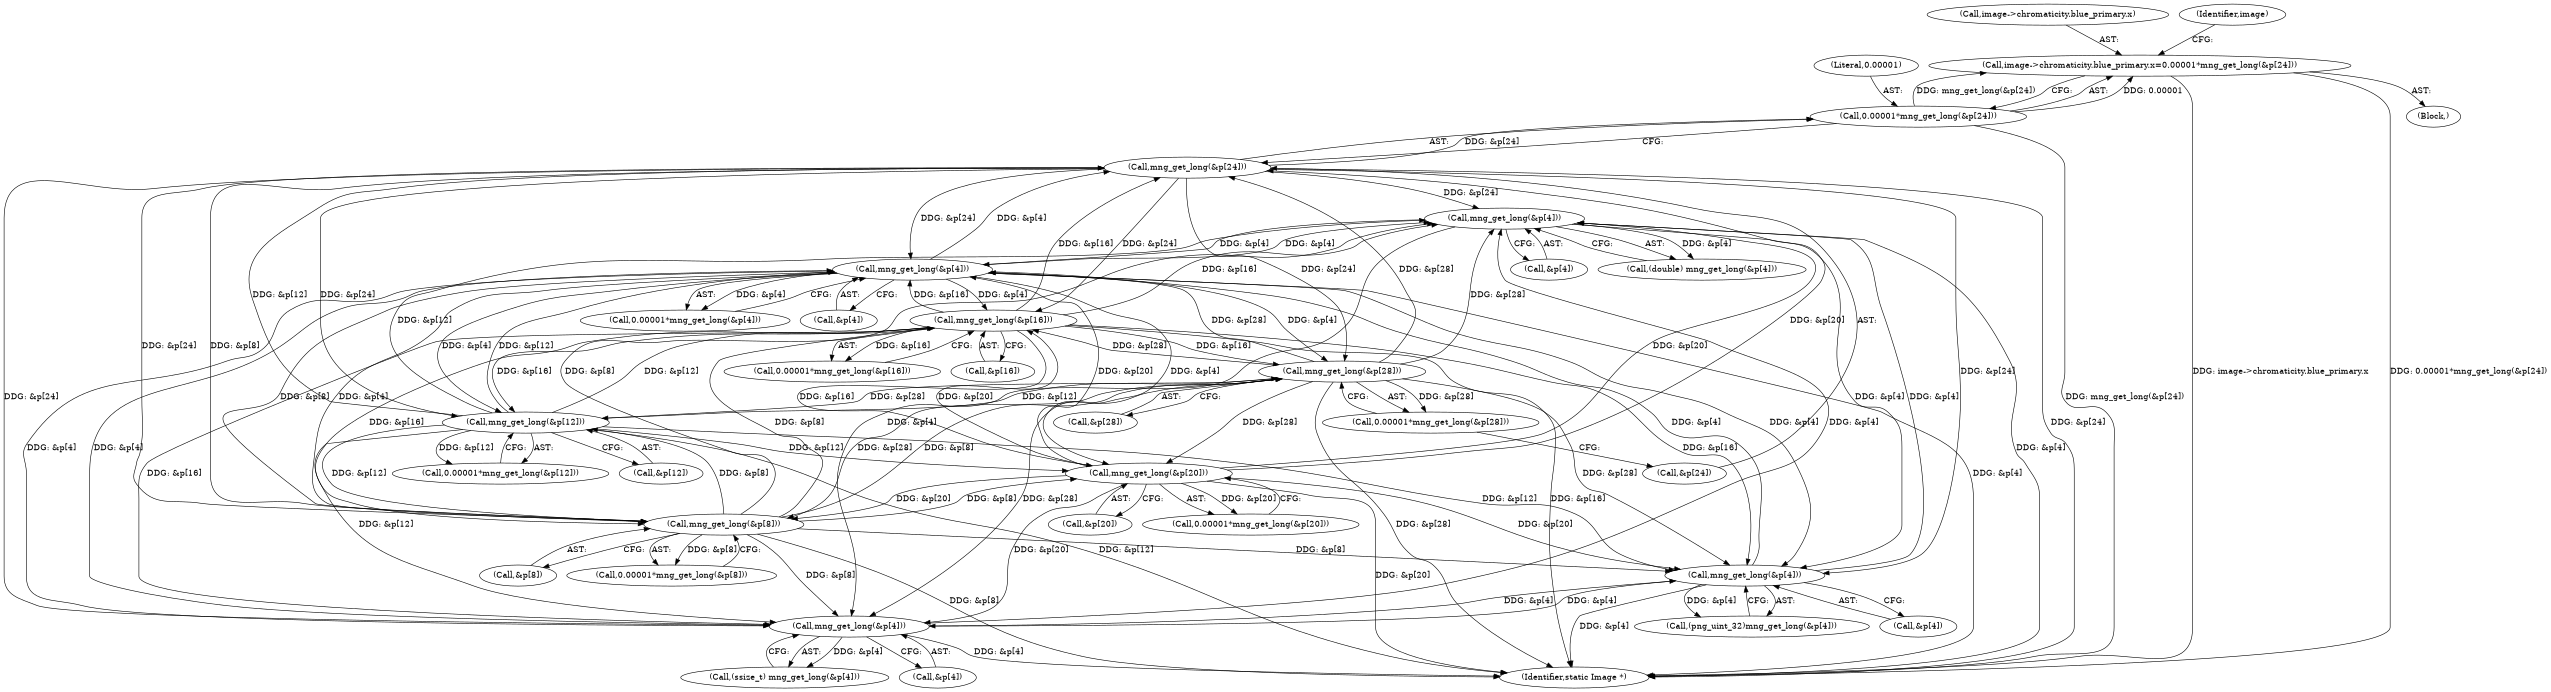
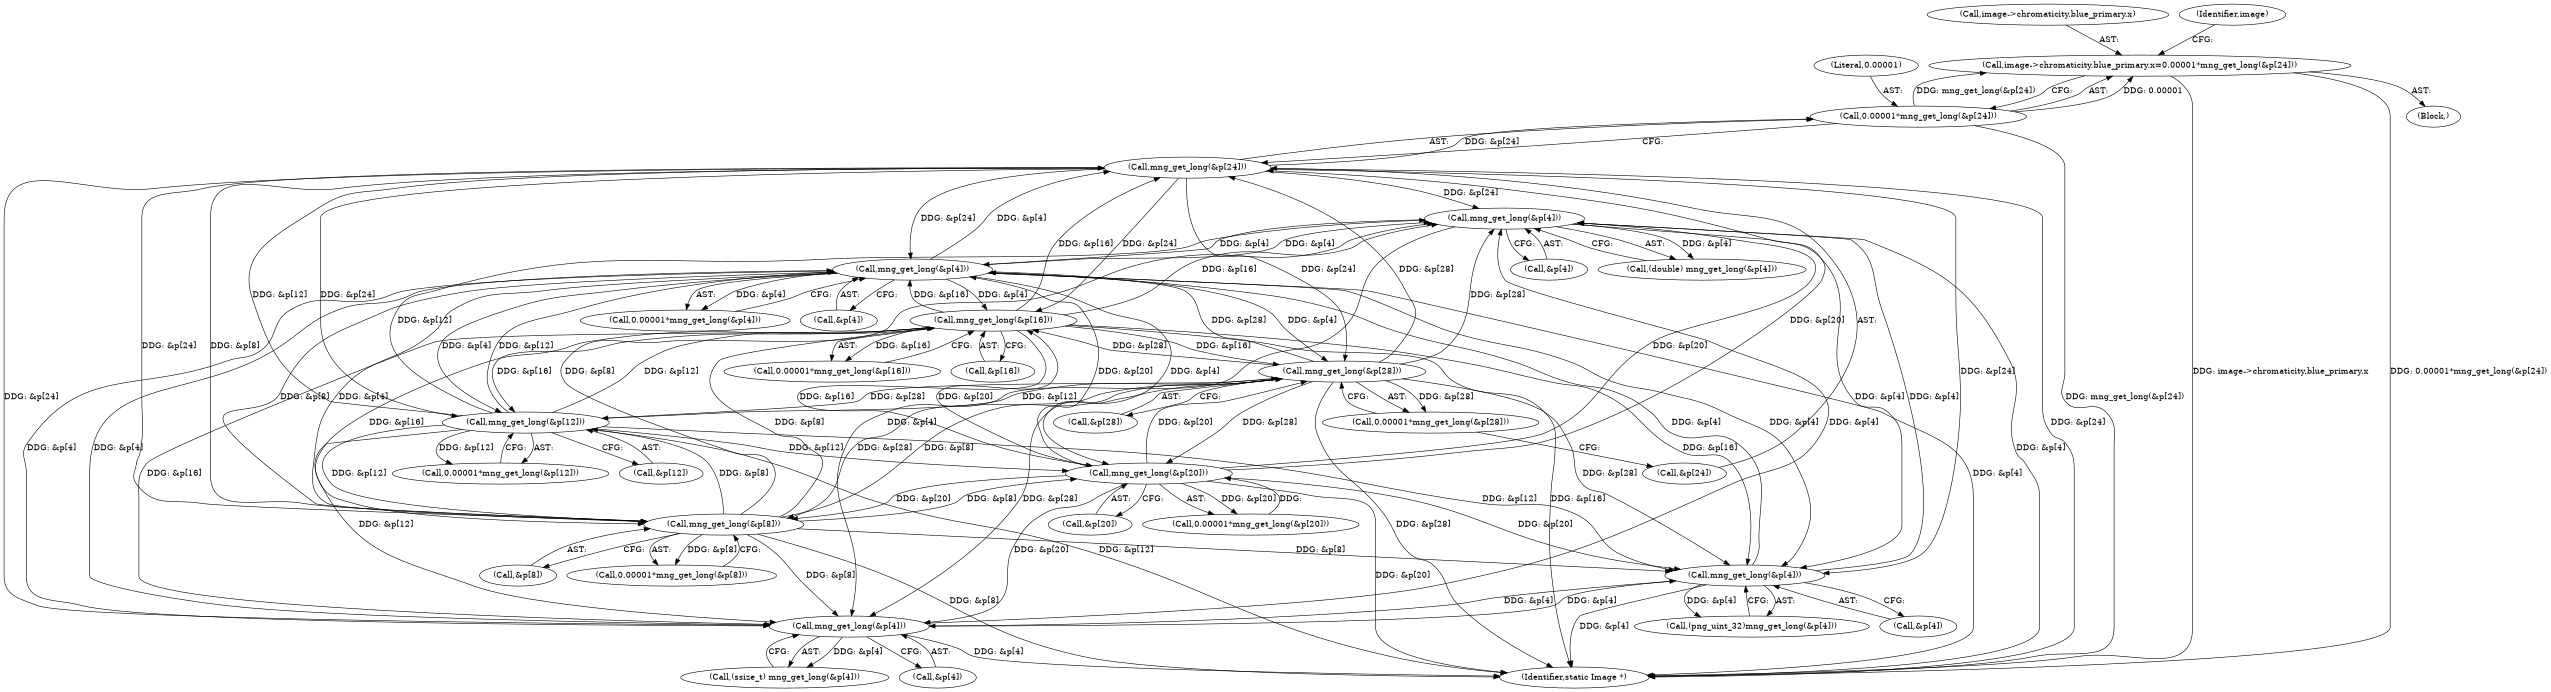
  digraph {
    n1 [label="(Call,image->chromaticity.blue_primary.x=0.00001*mng_get_long(&p[24]))"]
    n2 [label="(Call,0.00001*mng_get_long(&p[24]))"]
    n3 [label="(Identifier,static Image *)"]
    n4 [label="(Block,)"]
    n5 [label="(Call,mng_get_long(&p[24]))"]
    n6 [label="(Call,mng_get_long(&p[16]))"]
    n7 [label="(Call,mng_get_long(&p[28]))"]
    n8 [label="(Call,mng_get_long(&p[12]))"]
    n9 [label="(Call,mng_get_long(&p[4]))"]
    n10 [label="(Call,mng_get_long(&p[4]))"]
    n11 [label="(Call,mng_get_long(&p[4]))"]
    n12 [label="(Call,mng_get_long(&p[8]))"]
    n13 [label="(Call,mng_get_long(&p[4]))"]
    n14 [label="(Call,mng_get_long(&p[20]))"]
    n15 [label="(Call,0.00001*mng_get_long(&p[16]))"]
    n16 [label="(Call,&p[16])"]
    n17 [label="(Call,&p[28])"]
    n18 [label="(Call,0.00001*mng_get_long(&p[28]))"]
    n19 [label="(Call,&p[12])"]
    n20 [label="(Call,0.00001*mng_get_long(&p[12]))"]
    n21 [label="(Call,0.00001*mng_get_long(&p[4]))"]
    n22 [label="(Call,&p[4])"]
    n23 [label="(Call,&p[4])"]
    n24 [label="(Call,(ssize_t) mng_get_long(&p[4]))"]
    n25 [label="(Call,(png_uint_32)mng_get_long(&p[4]))"]
    n26 [label="(Call,&p[4])"]
    n27 [label="(Call,0.00001*mng_get_long(&p[8]))"]
    n28 [label="(Call,&p[8])"]
    n29 [label="(Call,0.00001*mng_get_long(&p[20]))"]
    n30 [label="(Call,&p[20])"]
    n31 [label="(Call,&p[4])"]
    n32 [label="(Call,(double) mng_get_long(&p[4]))"]
    n33 [label="(Call,&p[24])"]
    n34 [label="(Call,image->chromaticity.blue_primary.x)"]
    n35 [label="(Literal,0.00001)"]
    n36 [label="(Identifier,image)"]
    n1 -> n2 [label="CFG: "]
    n1 -> n3 [label="DDG: image->chromaticity.blue_primary.x"]
    n1 -> n3 [label="DDG: 0.00001*mng_get_long(&p[24])"]
    n1 -> n4 [label="AST: "]
    n2 -> n1 [label="AST: "]
    n2 -> n1 [label="DDG: 0.00001"]
    n2 -> n1 [label="DDG: mng_get_long(&p[24])"]
    n2 -> n3 [label="DDG: mng_get_long(&p[24])"]
    n2 -> n5 [label="CFG: "]
    n5 -> n2 [label="AST: "]
    n5 -> n2 [label="DDG: &p[24]"]
    n5 -> n3 [label="DDG: &p[24]"]
    n5 -> n6 [label="DDG: &p[24]"]
    n5 -> n7 [label="DDG: &p[24]"]
    n5 -> n8 [label="DDG: &p[24]"]
    n5 -> n9 [label="DDG: &p[24]"]
    n5 -> n10 [label="DDG: &p[24]"]
    n5 -> n11 [label="DDG: &p[24]"]
    n5 -> n12 [label="DDG: &p[24]"]
    n5 -> n13 [label="DDG: &p[24]"]
    n6 -> n3 [label="DDG: &p[16]"]
    n6 -> n5 [label="DDG: &p[16]"]
    n6 -> n7 [label="DDG: &p[16]"]
    n6 -> n8 [label="DDG: &p[16]"]
    n6 -> n9 [label="DDG: &p[16]"]
    n6 -> n10 [label="DDG: &p[16]"]
    n6 -> n11 [label="DDG: &p[16]"]
    n6 -> n12 [label="DDG: &p[16]"]
    n6 -> n13 [label="DDG: &p[16]"]
    n6 -> n14 [label="DDG: &p[16]"]
    n6 -> n15 [label="AST: "]
    n6 -> n15 [label="DDG: &p[16]"]
    n6 -> n16 [label="CFG: "]
    n7 -> n3 [label="DDG: &p[28]"]
    n7 -> n5 [label="DDG: &p[28]"]
    n7 -> n6 [label="DDG: &p[28]"]
    n7 -> n8 [label="DDG: &p[28]"]
    n7 -> n9 [label="DDG: &p[28]"]
    n7 -> n10 [label="DDG: &p[28]"]
    n7 -> n11 [label="DDG: &p[28]"]
    n7 -> n12 [label="DDG: &p[28]"]
    n7 -> n13 [label="DDG: &p[28]"]
    n7 -> n14 [label="DDG: &p[28]"]
    n7 -> n17 [label="CFG: "]
    n7 -> n18 [label="AST: "]
    n7 -> n18 [label="DDG: &p[28]"]
    n8 -> n3 [label="DDG: &p[12]"]
    n8 -> n5 [label="DDG: &p[12]"]
    n8 -> n6 [label="DDG: &p[12]"]
    n8 -> n7 [label="DDG: &p[12]"]
    n8 -> n9 [label="DDG: &p[12]"]
    n8 -> n10 [label="DDG: &p[12]"]
    n8 -> n11 [label="DDG: &p[12]"]
    n8 -> n12 [label="DDG: &p[12]"]
    n8 -> n13 [label="DDG: &p[12]"]
    n8 -> n14 [label="DDG: &p[12]"]
    n8 -> n19 [label="CFG: "]
    n8 -> n20 [label="AST: "]
    n8 -> n20 [label="DDG: &p[12]"]
    n9 -> n3 [label="DDG: &p[4]"]
    n9 -> n5 [label="DDG: &p[4]"]
    n9 -> n6 [label="DDG: &p[4]"]
    n9 -> n7 [label="DDG: &p[4]"]
    n9 -> n8 [label="DDG: &p[4]"]
    n9 -> n10 [label="DDG: &p[4]"]
    n9 -> n11 [label="DDG: &p[4]"]
    n9 -> n12 [label="DDG: &p[4]"]
    n9 -> n13 [label="DDG: &p[4]"]
    n9 -> n14 [label="DDG: &p[4]"]
    n9 -> n21 [label="AST: "]
    n9 -> n21 [label="DDG: &p[4]"]
    n9 -> n22 [label="CFG: "]
    n10 -> n3 [label="DDG: &p[4]"]
    n10 -> n9 [label="DDG: &p[4]"]
    n10 -> n11 [label="DDG: &p[4]"]
    n10 -> n13 [label="DDG: &p[4]"]
    n10 -> n23 [label="CFG: "]
    n10 -> n24 [label="AST: "]
    n10 -> n24 [label="DDG: &p[4]"]
    n11 -> n3 [label="DDG: &p[4]"]
    n11 -> n9 [label="DDG: &p[4]"]
    n11 -> n10 [label="DDG: &p[4]"]
    n11 -> n13 [label="DDG: &p[4]"]
    n11 -> n25 [label="AST: "]
    n11 -> n25 [label="DDG: &p[4]"]
    n11 -> n26 [label="CFG: "]
    n12 -> n3 [label="DDG: &p[8]"]
    n12 -> n5 [label="DDG: &p[8]"]
    n12 -> n6 [label="DDG: &p[8]"]
    n12 -> n7 [label="DDG: &p[8]"]
    n12 -> n8 [label="DDG: &p[8]"]
    n12 -> n9 [label="DDG: &p[8]"]
    n12 -> n10 [label="DDG: &p[8]"]
    n12 -> n11 [label="DDG: &p[8]"]
    n12 -> n13 [label="DDG: &p[8]"]
    n12 -> n14 [label="DDG: &p[8]"]
    n12 -> n27 [label="AST: "]
    n12 -> n27 [label="DDG: &p[8]"]
    n12 -> n28 [label="CFG: "]
    n13 -> n3 [label="DDG: &p[4]"]
    n13 -> n9 [label="DDG: &p[4]"]
    n13 -> n10 [label="DDG: &p[4]"]
    n13 -> n11 [label="DDG: &p[4]"]
    n13 -> n31 [label="CFG: "]
    n13 -> n32 [label="AST: "]
    n13 -> n32 [label="DDG: &p[4]"]
    n14 -> n3 [label="DDG: &p[20]"]
    n14 -> n5 [label="DDG: &p[20]"]
    n14 -> n6 [label="DDG: &p[20]"]
+   n14 -> n7 [label="DDG: &p[20]"]
    n14 -> n9 [label="DDG: &p[20]"]
    n14 -> n10 [label="DDG: &p[20]"]
    n14 -> n11 [label="DDG: &p[20]"]
    n14 -> n12 [label="DDG: &p[20]"]
    n14 -> n13 [label="DDG: &p[20]"]
    n14 -> n29 [label="AST: "]
    n14 -> n29 [label="DDG: &p[20]"]
    n14 -> n30 [label="CFG: "]
    n15 -> n6 [label="CFG: "]
    n16 -> n6 [label="AST: "]
    n17 -> n7 [label="AST: "]
    n18 -> n7 [label="CFG: "]
    n18 -> n33 [label="CFG: "]
    n19 -> n8 [label="AST: "]
    n20 -> n8 [label="CFG: "]
    n21 -> n9 [label="CFG: "]
    n22 -> n9 [label="AST: "]
    n23 -> n10 [label="AST: "]
    n24 -> n10 [label="CFG: "]
    n25 -> n11 [label="CFG: "]
    n26 -> n11 [label="AST: "]
    n27 -> n12 [label="CFG: "]
    n28 -> n12 [label="AST: "]
-   n29 -> n14 [label="CFG: "]
+   n29 -> n14 [label="DDG: "]
    n30 -> n14 [label="AST: "]
    n31 -> n13 [label="AST: "]
    n32 -> n13 [label="CFG: "]
    n33 -> n5 [label="AST: "]
    n34 -> n1 [label="AST: "]
    n35 -> n2 [label="AST: "]
    n36 -> n1 [label="CFG: "]
  }
